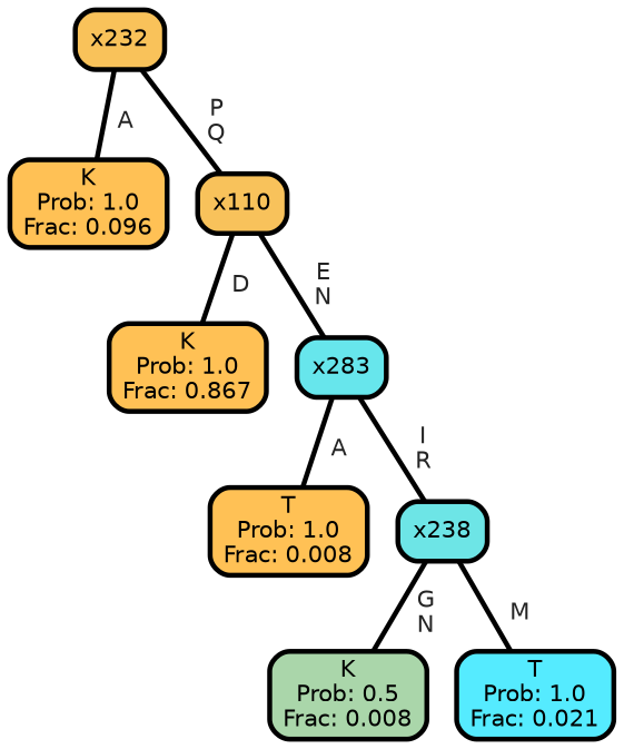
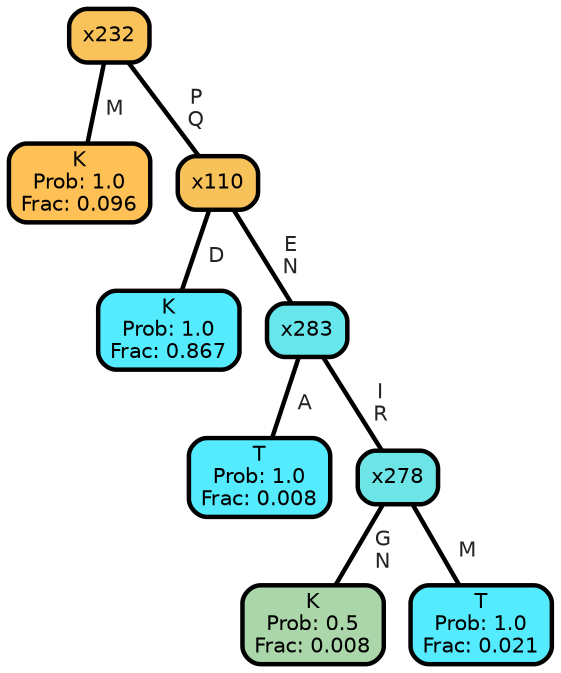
  graph {
    ranksep="0 equally"
    splines=straight
    node [color=black fillcolor="#ffc155" fontcolor=black fontname=helvetica penwidth=3 shape=box style="filled, rounded"]
    edge [color=black fontcolor=grey14 fontname=helvetica fontweight=bold penwidth=3]
    n1 [label="K\nProb: 1.0\nFrac: 0.096"]
    n2 [fillcolor="#f9c25a" label=x232]
    n3 [fillcolor="#f8c25b" label=x110]
-   n4 [label="K\nProb: 1.0\nFrac: 0.867"]
+   n4 [fillcolor="#55ebff" label="K\nProb: 1.0\nFrac: 0.867"]
    n5 [fillcolor="#67e6ec" label=x283]
-   n6 [label="T\nProb: 1.0\nFrac: 0.008"]
-   n7 [fillcolor="#6de5e6" label=x238]
+   n6 [fillcolor="#55ebff" label="T\nProb: 1.0\nFrac: 0.008"]
+   n7 [fillcolor="#6de5e6" label=x278]
    n8 [fillcolor="#aad6aa" label="K\nProb: 0.5\nFrac: 0.008"]
    n9 [fillcolor="#55ebff" label="T\nProb: 1.0\nFrac: 0.021"]
    subgraph sub_1 {
      rank=same
    }
-   n2 -- n1 [label=" A"]
+   n2 -- n1 [label=" M"]
    n2 -- n3 [label=" P\n Q"]
    n3 -- n4 [label=" D"]
    n3 -- n5 [label=" E\n N"]
    n5 -- n6 [label=" A"]
    n5 -- n7 [label=" I\n R"]
    n7 -- n8 [label=" G\n N"]
    n7 -- n9 [label=" M"]
  }
